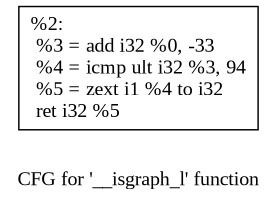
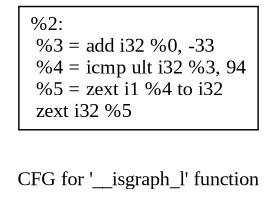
  digraph {
    label="CFG for '__isgraph_l' function"
    fontname="Liberation Serif"
-   n1 [label="{%2:\l  %3 = add i32 %0, -33\l  %4 = icmp ult i32 %3, 94\l  %5 = zext i1 %4 to i32\l  ret i32 %5\l}" shape=record fontname="Liberation Serif"]
+   n1 [label="{%2:\l  %3 = add i32 %0, -33\l  %4 = icmp ult i32 %3, 94\l  %5 = zext i1 %4 to i32\l  zext i32 %5\l}" shape=record fontname="Liberation Serif"]
  }
